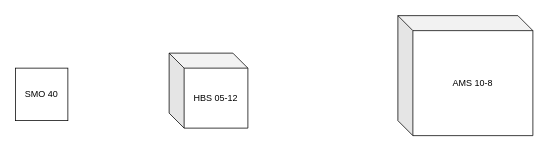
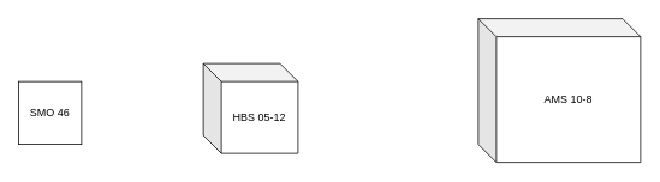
  <mxCell id="0" />
  <mxCell id="1" parent="0" />
- <mxCell id="2" value="SMO 40" style="whiteSpace=wrap;html=1;aspect=fixed;" vertex="1" parent="1"><mxGeometry x="20" y="90" width="70" height="70" as="geometry" /></mxCell>
+ <mxCell id="2" value="SMO 46" style="whiteSpace=wrap;html=1;aspect=fixed;" vertex="1" parent="1"><mxGeometry x="20" y="90" width="70" height="70" as="geometry" /></mxCell>
  <mxCell id="3" value="AMS 10-8" style="shape=cube;whiteSpace=wrap;html=1;boundedLbl=1;backgroundOutline=1;darkOpacity=0.05;darkOpacity2=0.1;" vertex="1" parent="1"><mxGeometry x="530" y="20" width="180" height="160" as="geometry" /></mxCell>
  <mxCell id="4" value="HBS 05-12" style="shape=cube;whiteSpace=wrap;html=1;boundedLbl=1;backgroundOutline=1;darkOpacity=0.05;darkOpacity2=0.1;" vertex="1" parent="1"><mxGeometry x="225" y="70" width="105" height="100" as="geometry" /></mxCell>
